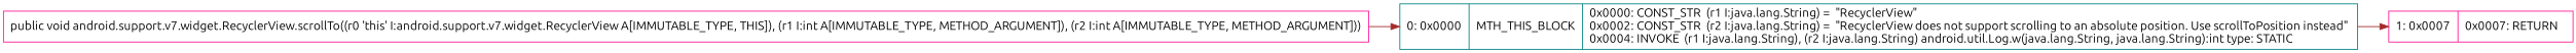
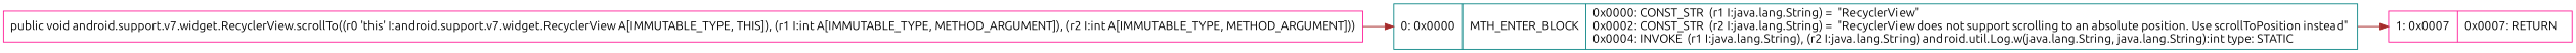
  digraph {
    rankdir=LR
    fontname=Ubuntu
    node [shape=record color=deeppink fontname=Ubuntu]
    edge [color=brown fontname=Ubuntu]
-   n1 [label="{0\:\ 0x0000|MTH_THIS_BLOCK\l|0x0000: CONST_STR  (r1 I:java.lang.String) =  \"RecyclerView\" \l0x0002: CONST_STR  (r2 I:java.lang.String) =  \"RecyclerView does not support scrolling to an absolute position. Use scrollToPosition instead\" \l0x0004: INVOKE  (r1 I:java.lang.String), (r2 I:java.lang.String) android.util.Log.w(java.lang.String, java.lang.String):int type: STATIC \l}" color=teal]
+   n1 [label="{0\:\ 0x0000|MTH_ENTER_BLOCK\l|0x0000: CONST_STR  (r1 I:java.lang.String) =  \"RecyclerView\" \l0x0002: CONST_STR  (r2 I:java.lang.String) =  \"RecyclerView does not support scrolling to an absolute position. Use scrollToPosition instead\" \l0x0004: INVOKE  (r1 I:java.lang.String), (r2 I:java.lang.String) android.util.Log.w(java.lang.String, java.lang.String):int type: STATIC \l}" color=teal]
    n2 [label="{1\:\ 0x0007|0x0007: RETURN   \l}"]
    n3 [label="{public void android.support.v7.widget.RecyclerView.scrollTo((r0 'this' I:android.support.v7.widget.RecyclerView A[IMMUTABLE_TYPE, THIS]), (r1 I:int A[IMMUTABLE_TYPE, METHOD_ARGUMENT]), (r2 I:int A[IMMUTABLE_TYPE, METHOD_ARGUMENT])) }"]
    n1 -> n2
    n3 -> n1
  }
